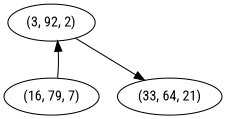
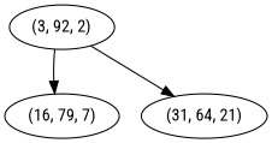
  digraph {
    fontname="Roboto Condensed"
    node [fontname="Roboto Condensed"]
    edge [fontname="Roboto Condensed"]
    "(3, 92, 2)"
    "(16, 79, 7)"
-   "(31, 64, 21)" [label="(33, 64, 21)"]
-   "(16, 79, 7)" -> "(3, 92, 2)"
+   "(31, 64, 21)"
+   "(3, 92, 2)" -> "(16, 79, 7)"
    "(3, 92, 2)" -> "(31, 64, 21)"
  }
